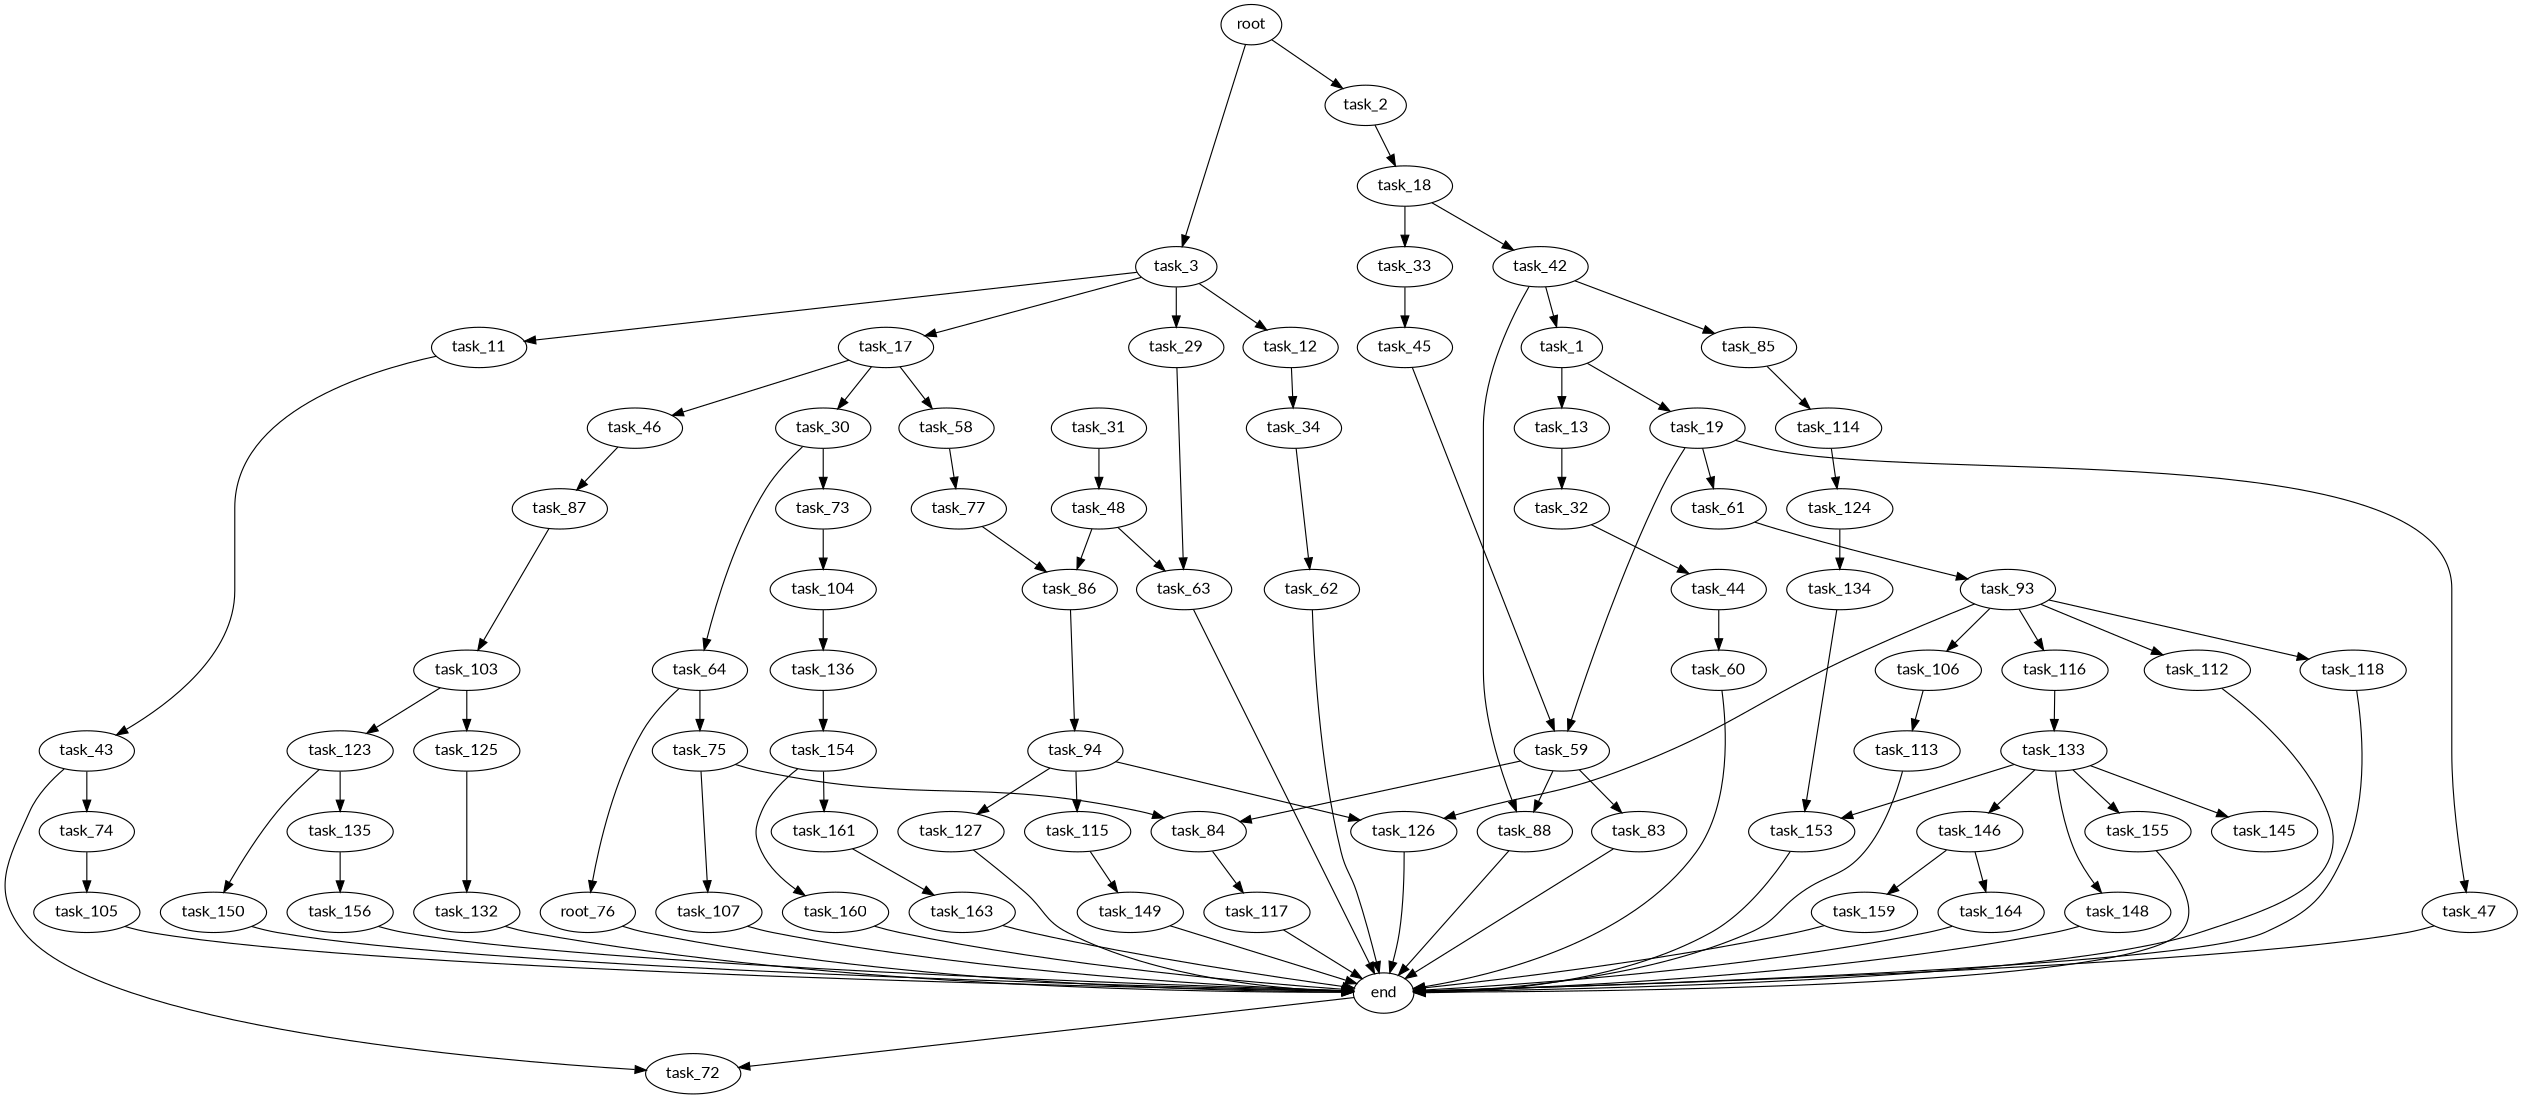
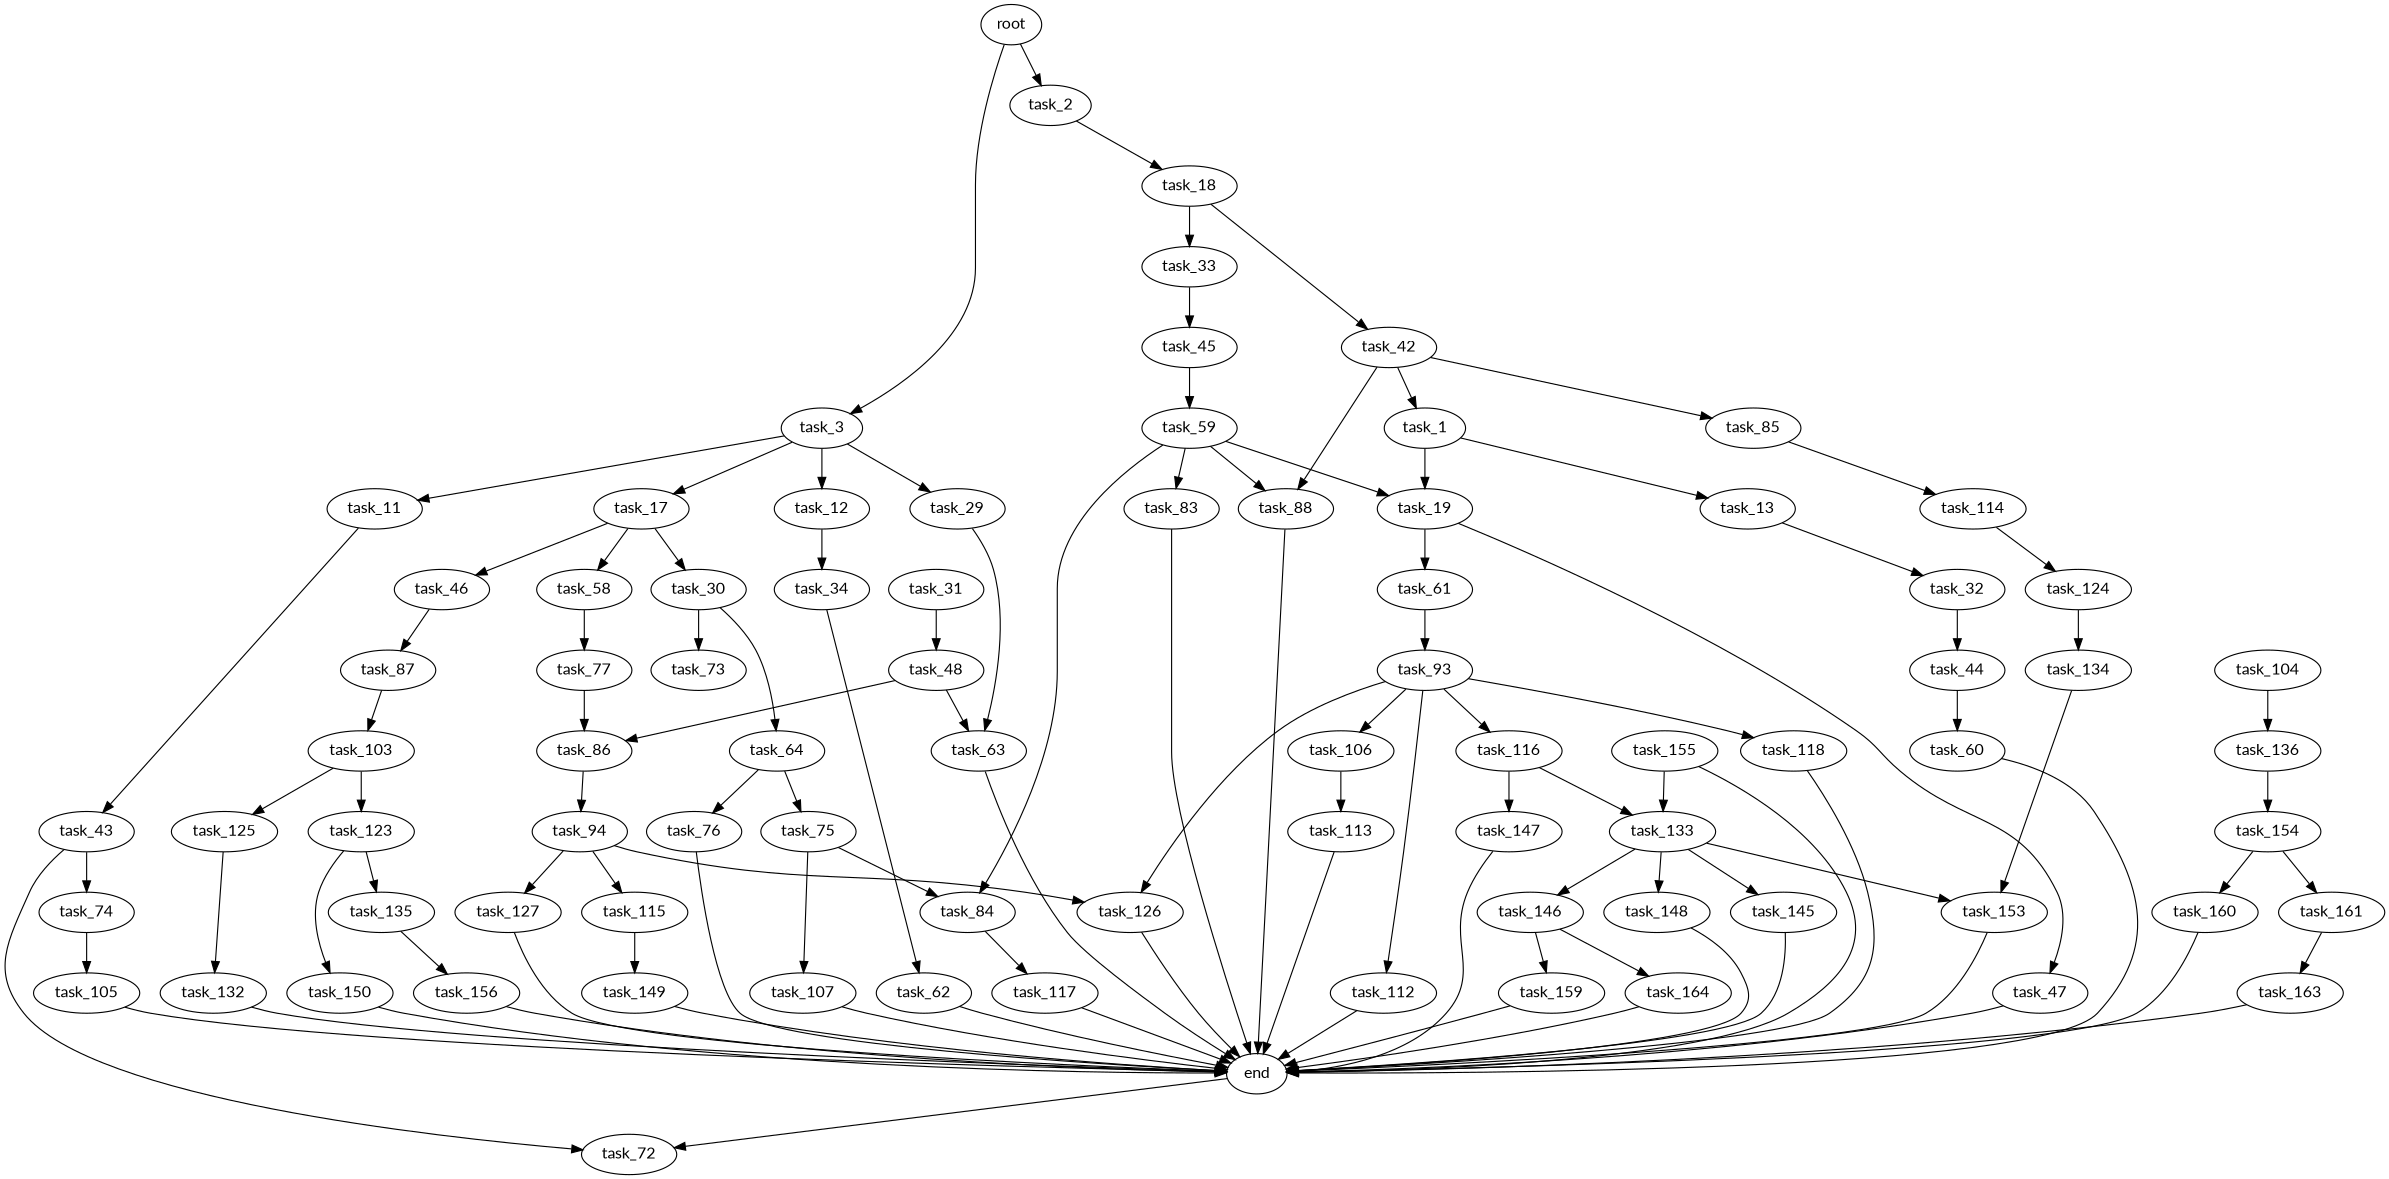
  digraph {
    fontname=Lato
    node [fontname=Lato]
    edge [fontname=Lato]
    root
    task_2
    task_3
    task_1
    task_13
    task_19
    task_18
    task_11
    task_12
    task_17
    task_29
    task_32
    task_47
    task_59
    task_61
    task_33
    task_42
    task_43
    task_34
    task_30
    task_46
    task_58
    task_63
    task_44
    end
    task_88
    task_83
    task_84
    task_93
    task_45
    task_85
    task_72
    task_74
    task_62
    task_64
    task_73
    task_31
    task_48
    task_87
    task_77
    task_105
    task_60
    task_75
-   task_76 [label=root_76]
+   task_76
    task_104
    task_86
    task_103
    task_114
    task_117
    task_106
    task_112
    task_116
    task_118
    task_126
    task_107
    task_136
    task_124
    task_123
    task_125
    task_94
    task_113
    task_133
+   task_147
    task_154
    task_115
    task_127
    task_134
    task_149
    task_135
    task_150
    task_132
    task_145
    task_146
    task_148
    task_153
    task_155
    task_156
    task_160
    task_161
    task_159
    task_164
    task_163
    root -> task_2
    root -> task_3
    task_2 -> task_18
    task_3 -> task_11
    task_3 -> task_12
    task_3 -> task_17
    task_3 -> task_29
    task_1 -> task_13
    task_1 -> task_19
    task_13 -> task_32
    task_19 -> task_47
-   task_19 -> task_59
+   task_59 -> task_19
    task_19 -> task_61
    task_18 -> task_33
    task_18 -> task_42
    task_11 -> task_43
    task_12 -> task_34
    task_17 -> task_30
    task_17 -> task_46
    task_17 -> task_58
    task_29 -> task_63
    task_32 -> task_44
    task_47 -> end
    task_59 -> task_88
    task_59 -> task_83
    task_59 -> task_84
    task_61 -> task_93
    task_33 -> task_45
    task_42 -> task_1
    task_42 -> task_88
    task_42 -> task_85
    task_43 -> task_72
    task_43 -> task_74
    task_34 -> task_62
    task_30 -> task_64
    task_30 -> task_73
    task_46 -> task_87
    task_58 -> task_77
    task_63 -> end
    task_44 -> task_60
    end -> task_72
    task_88 -> end
    task_83 -> end
    task_84 -> task_117
    task_93 -> task_106
    task_93 -> task_112
    task_93 -> task_116
    task_93 -> task_118
    task_93 -> task_126
    task_45 -> task_59
    task_85 -> task_114
    task_74 -> task_105
    task_62 -> end
    task_64 -> task_75
    task_64 -> task_76
-   task_73 -> task_104
    task_31 -> task_48
    task_48 -> task_63
    task_48 -> task_86
    task_87 -> task_103
    task_77 -> task_86
    task_105 -> end
    task_60 -> end
    task_75 -> task_84
    task_75 -> task_107
    task_76 -> end
    task_104 -> task_136
    task_86 -> task_94
    task_103 -> task_123
    task_103 -> task_125
    task_114 -> task_124
    task_117 -> end
    task_106 -> task_113
    task_112 -> end
    task_116 -> task_133
+   task_116 -> task_147
    task_118 -> end
    task_126 -> end
    task_107 -> end
    task_136 -> task_154
    task_124 -> task_134
    task_123 -> task_135
    task_123 -> task_150
    task_125 -> task_132
    task_94 -> task_126
    task_94 -> task_115
    task_94 -> task_127
    task_113 -> end
    task_133 -> task_145
    task_133 -> task_146
    task_133 -> task_148
    task_133 -> task_153
-   task_133 -> task_155
+   task_155 -> task_133
+   task_147 -> end
    task_154 -> task_160
    task_154 -> task_161
    task_115 -> task_149
    task_127 -> end
    task_134 -> task_153
    task_149 -> end
    task_135 -> task_156
    task_150 -> end
    task_132 -> end
+   task_145 -> end
    task_146 -> task_159
    task_146 -> task_164
    task_148 -> end
    task_153 -> end
    task_155 -> end
    task_156 -> end
    task_160 -> end
    task_161 -> task_163
    task_159 -> end
    task_164 -> end
    task_163 -> end
  }
